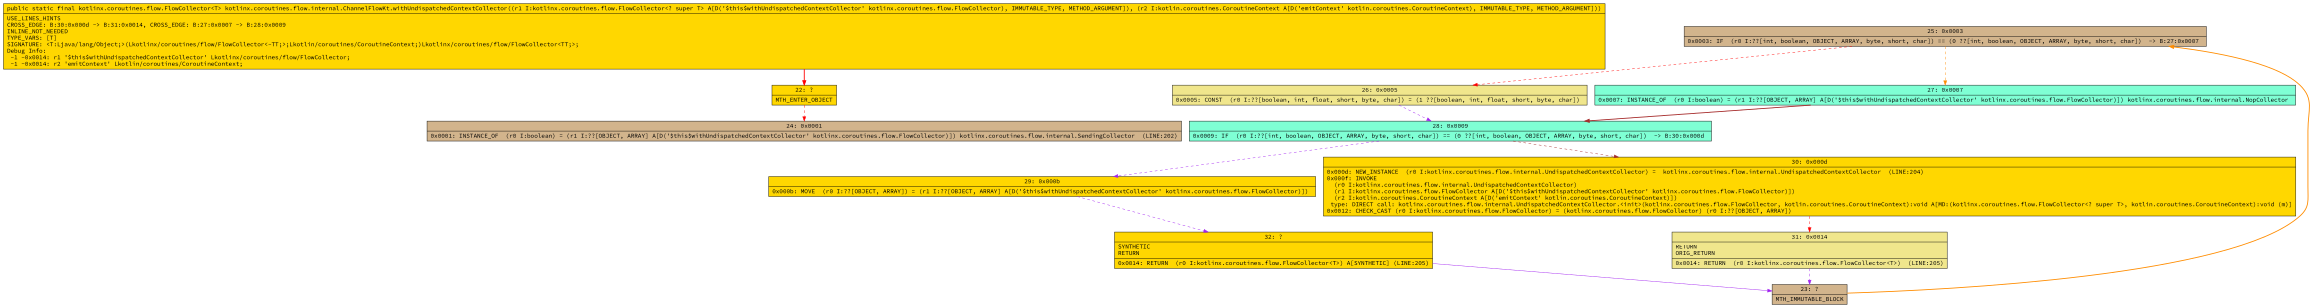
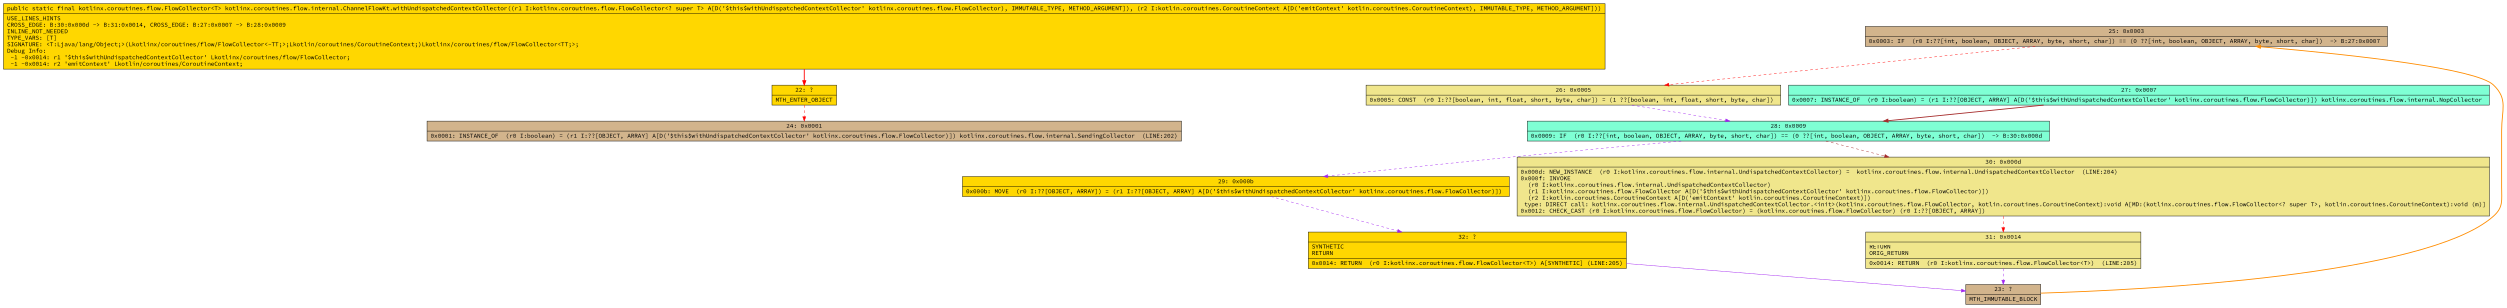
  digraph {
    fontname="Source Code Pro"
    node [fillcolor=gold fontname="Source Code Pro" shape=record style=filled]
    edge [color=purple fontname="Source Code Pro" style=dashed]
    n1 [label="{22\:\ ?|MTH_ENTER_OBJECT\l}"]
    n2 [fillcolor=tan label="{24\:\ 0x0001|0x0001: INSTANCE_OF  (r0 I:boolean) = (r1 I:??[OBJECT, ARRAY] A[D('$this$withUndispatchedContextCollector' kotlinx.coroutines.flow.FlowCollector)]) kotlinx.coroutines.flow.internal.SendingCollector  (LINE:202)\l}"]
    n3 [fillcolor=tan label="{25\:\ 0x0003|0x0003: IF  (r0 I:??[int, boolean, OBJECT, ARRAY, byte, short, char]) == (0 ??[int, boolean, OBJECT, ARRAY, byte, short, char])  \-\> B:27:0x0007 \l}"]
    n4 [fillcolor=khaki label="{26\:\ 0x0005|0x0005: CONST  (r0 I:??[boolean, int, float, short, byte, char]) = (1 ??[boolean, int, float, short, byte, char]) \l}"]
    n5 [fillcolor=aquamarine label="{27\:\ 0x0007|0x0007: INSTANCE_OF  (r0 I:boolean) = (r1 I:??[OBJECT, ARRAY] A[D('$this$withUndispatchedContextCollector' kotlinx.coroutines.flow.FlowCollector)]) kotlinx.coroutines.flow.internal.NopCollector \l}"]
    n6 [fillcolor=aquamarine label="{28\:\ 0x0009|0x0009: IF  (r0 I:??[int, boolean, OBJECT, ARRAY, byte, short, char]) == (0 ??[int, boolean, OBJECT, ARRAY, byte, short, char])  \-\> B:30:0x000d \l}"]
    n7 [label="{29\:\ 0x000b|0x000b: MOVE  (r0 I:??[OBJECT, ARRAY]) = (r1 I:??[OBJECT, ARRAY] A[D('$this$withUndispatchedContextCollector' kotlinx.coroutines.flow.FlowCollector)]) \l}"]
-   n8 [label="{30\:\ 0x000d|0x000d: NEW_INSTANCE  (r0 I:kotlinx.coroutines.flow.internal.UndispatchedContextCollector) =  kotlinx.coroutines.flow.internal.UndispatchedContextCollector  (LINE:204)\l0x000f: INVOKE  \l  (r0 I:kotlinx.coroutines.flow.internal.UndispatchedContextCollector)\l  (r1 I:kotlinx.coroutines.flow.FlowCollector A[D('$this$withUndispatchedContextCollector' kotlinx.coroutines.flow.FlowCollector)])\l  (r2 I:kotlin.coroutines.CoroutineContext A[D('emitContext' kotlin.coroutines.CoroutineContext)])\l type: DIRECT call: kotlinx.coroutines.flow.internal.UndispatchedContextCollector.\<init\>(kotlinx.coroutines.flow.FlowCollector, kotlin.coroutines.CoroutineContext):void A[MD:(kotlinx.coroutines.flow.FlowCollector\<? super T\>, kotlin.coroutines.CoroutineContext):void (m)]\l0x0012: CHECK_CAST (r0 I:kotlinx.coroutines.flow.FlowCollector) = (kotlinx.coroutines.flow.FlowCollector) (r0 I:??[OBJECT, ARRAY]) \l}"]
+   n8 [fillcolor=khaki label="{30\:\ 0x000d|0x000d: NEW_INSTANCE  (r0 I:kotlinx.coroutines.flow.internal.UndispatchedContextCollector) =  kotlinx.coroutines.flow.internal.UndispatchedContextCollector  (LINE:204)\l0x000f: INVOKE  \l  (r0 I:kotlinx.coroutines.flow.internal.UndispatchedContextCollector)\l  (r1 I:kotlinx.coroutines.flow.FlowCollector A[D('$this$withUndispatchedContextCollector' kotlinx.coroutines.flow.FlowCollector)])\l  (r2 I:kotlin.coroutines.CoroutineContext A[D('emitContext' kotlin.coroutines.CoroutineContext)])\l type: DIRECT call: kotlinx.coroutines.flow.internal.UndispatchedContextCollector.\<init\>(kotlinx.coroutines.flow.FlowCollector, kotlin.coroutines.CoroutineContext):void A[MD:(kotlinx.coroutines.flow.FlowCollector\<? super T\>, kotlin.coroutines.CoroutineContext):void (m)]\l0x0012: CHECK_CAST (r0 I:kotlinx.coroutines.flow.FlowCollector) = (kotlinx.coroutines.flow.FlowCollector) (r0 I:??[OBJECT, ARRAY]) \l}"]
    n9 [label="{32\:\ ?|SYNTHETIC\lRETURN\l|0x0014: RETURN  (r0 I:kotlinx.coroutines.flow.FlowCollector\<T\>) A[SYNTHETIC] (LINE:205)\l}"]
    n10 [fillcolor=khaki label="{31\:\ 0x0014|RETURN\lORIG_RETURN\l|0x0014: RETURN  (r0 I:kotlinx.coroutines.flow.FlowCollector\<T\>)  (LINE:205)\l}"]
    n11 [fillcolor=tan label="{23\:\ ?|MTH_IMMUTABLE_BLOCK\l}"]
    n12 [label="{public static final kotlinx.coroutines.flow.FlowCollector\<T\> kotlinx.coroutines.flow.internal.ChannelFlowKt.withUndispatchedContextCollector((r1 I:kotlinx.coroutines.flow.FlowCollector\<? super T\> A[D('$this$withUndispatchedContextCollector' kotlinx.coroutines.flow.FlowCollector), IMMUTABLE_TYPE, METHOD_ARGUMENT]), (r2 I:kotlin.coroutines.CoroutineContext A[D('emitContext' kotlin.coroutines.CoroutineContext), IMMUTABLE_TYPE, METHOD_ARGUMENT]))  | USE_LINES_HINTS\lCROSS_EDGE: B:30:0x000d \-\> B:31:0x0014, CROSS_EDGE: B:27:0x0007 \-\> B:28:0x0009\lINLINE_NOT_NEEDED\lTYPE_VARS: [T]\lSIGNATURE: \<T:Ljava\/lang\/Object;\>(Lkotlinx\/coroutines\/flow\/FlowCollector\<\-TT;\>;Lkotlin\/coroutines\/CoroutineContext;)Lkotlinx\/coroutines\/flow\/FlowCollector\<TT;\>;\lDebug Info:\l  \-1 \-0x0014: r1 '$this$withUndispatchedContextCollector' Lkotlinx\/coroutines\/flow\/FlowCollector;\l  \-1 \-0x0014: r2 'emitContext' Lkotlin\/coroutines\/CoroutineContext;\l}"]
    n1 -> n2 [color=red]
    n3 -> n4 [color=red]
-   n3 -> n5 [color=darkorange]
    n4 -> n6
    n5 -> n6 [color=brown style=bold]
    n6 -> n7
    n6 -> n8 [color=brown]
    n7 -> n9
    n8 -> n10 [color=red]
    n9 -> n11 [style=solid]
    n10 -> n11
    n11 -> n3 [color=darkorange style=bold]
    n12 -> n1 [color=red style=bold]
  }
